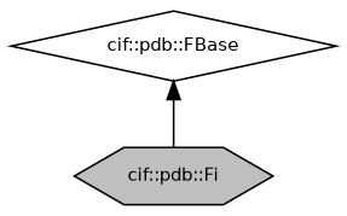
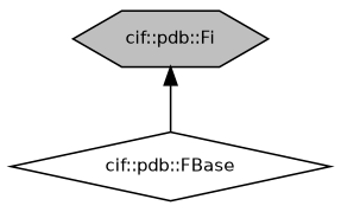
  digraph {
    node [color=black fontname=Helvetica fontsize=10 style=filled]
    n1 [fillcolor=grey75 fontcolor=black height=0.2 label="cif::pdb::Fi" shape=hexagon width=0.4]
    n2 [fillcolor=white height=0.2 label="cif::pdb::FBase" shape=diamond width=0.4]
-   n2 -> n1 [color=black dir=back fontname=Helvetica fontsize=10 labelfontname=Helvetica labelfontsize=10 style=solid]
+   n1 -> n2 [color=black dir=back fontname=Helvetica fontsize=10 labelfontname=Helvetica labelfontsize=10 style=solid]
  }
